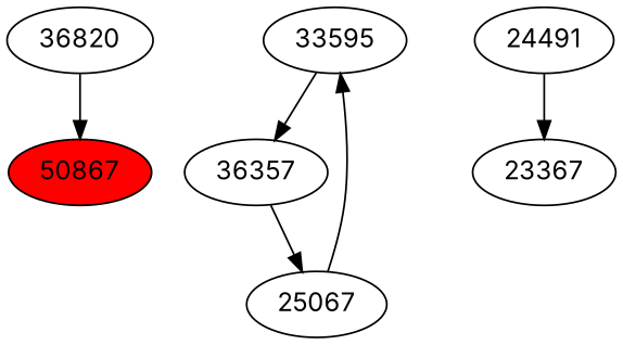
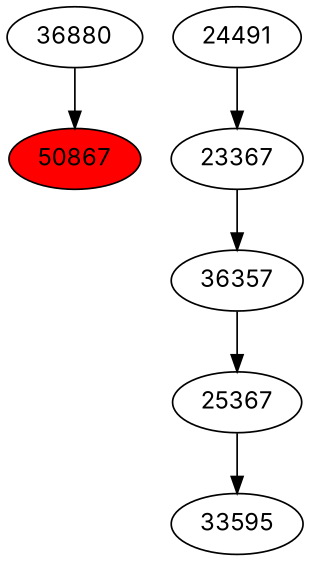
  strict digraph {
    fontname=Inter
    node [fontname=Inter]
    edge [fontname=Inter]
    n1 [fillcolor=red label=50867 style=filled]
-   n2 [label=36820]
+   n2 [label=36880]
    n3 [label=33595]
-   n4 [label=25067]
+   n4 [label=25367]
    n5 [label=36357]
    n6 [label=23367]
    n7 [label=24491]
    n2 -> n1
    n4 -> n3
    n5 -> n4
-   n3 -> n5
+   n6 -> n5
    n7 -> n6
  }
